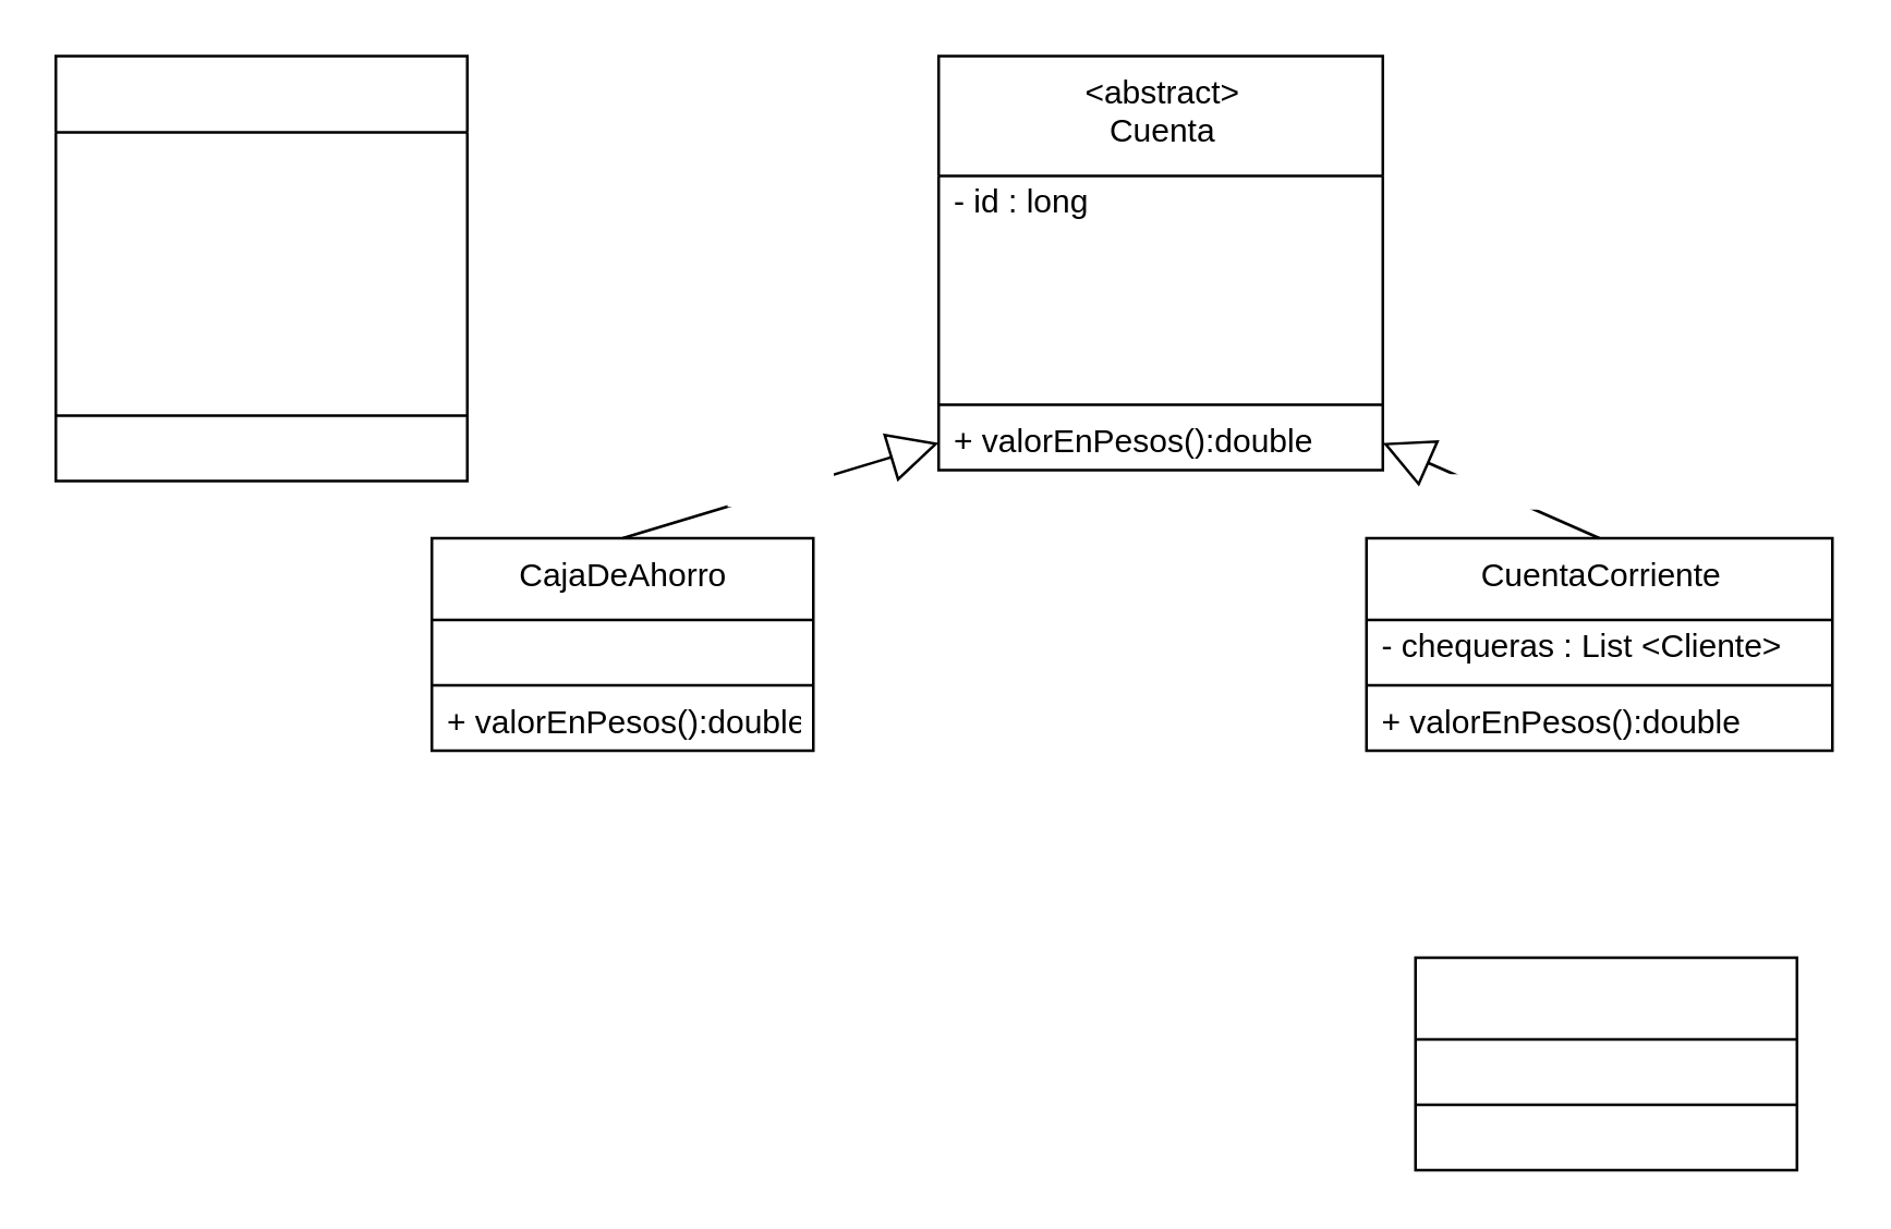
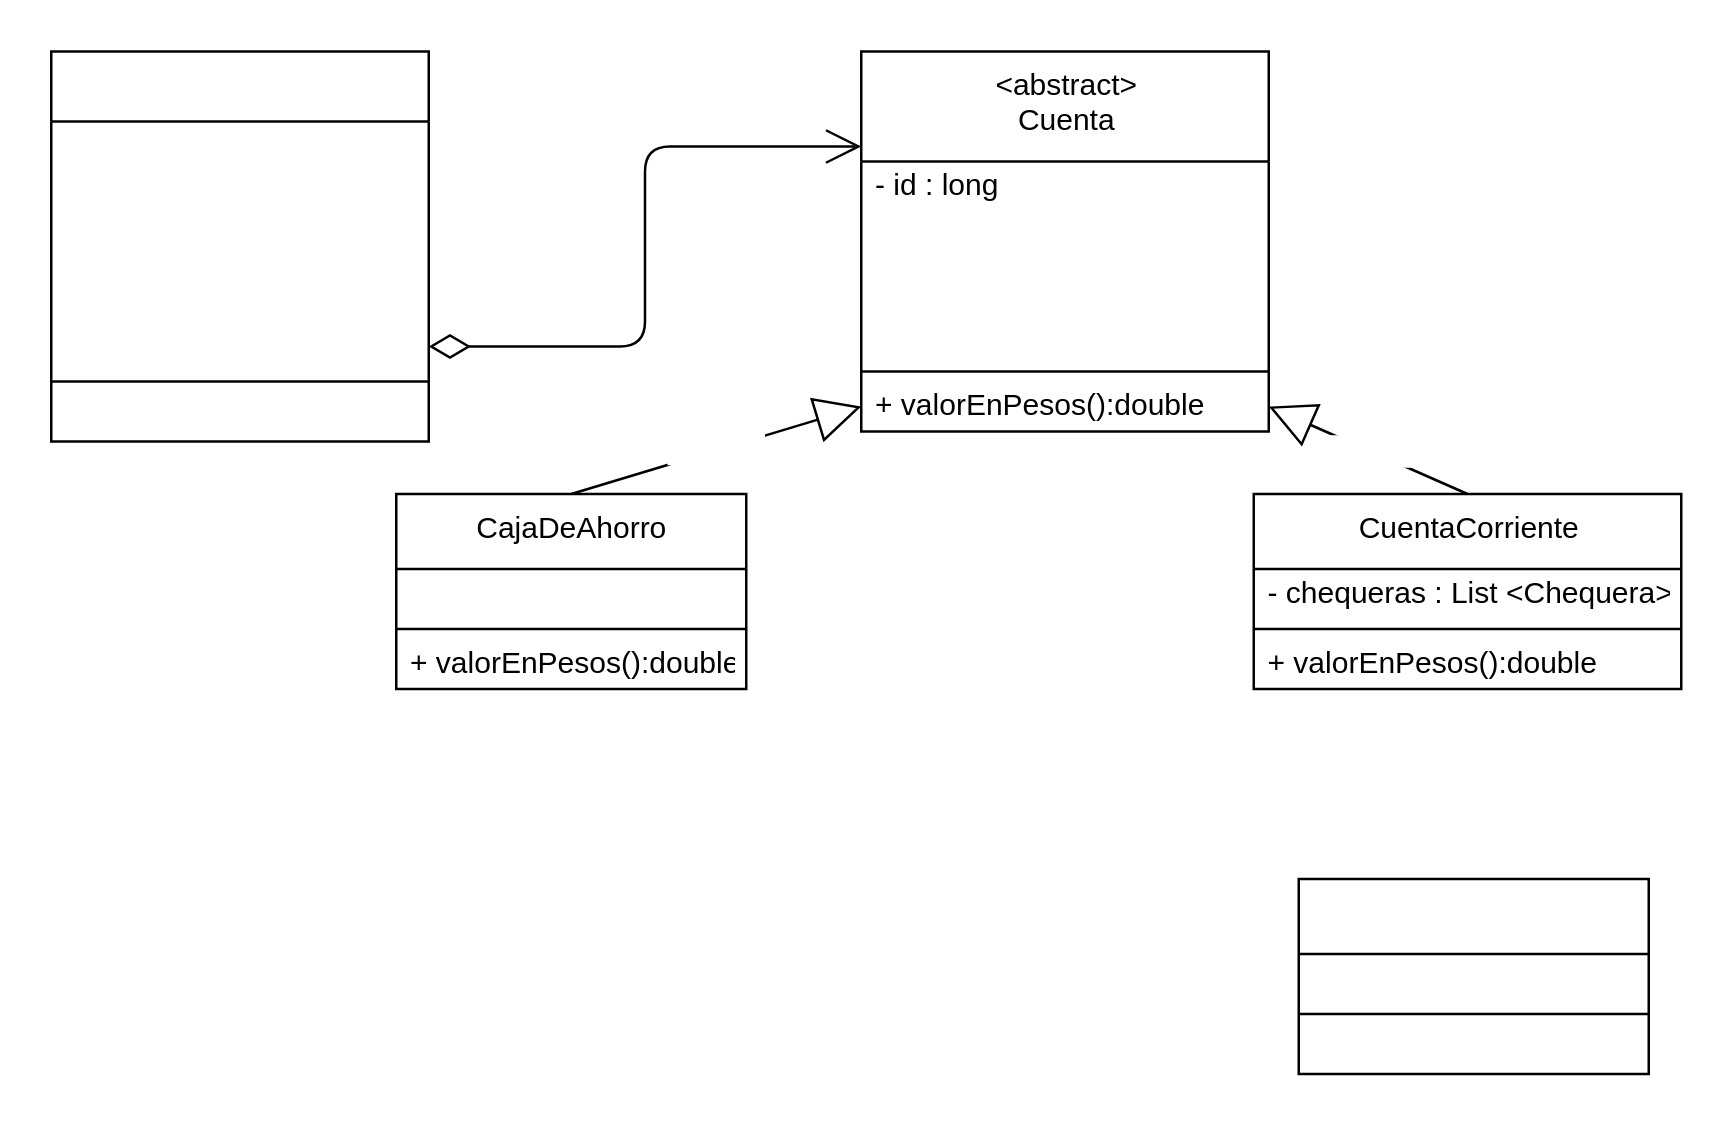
  <mxCell id="0" />
  <mxCell id="1" parent="0" />
  <mxCell id="2" value="&amp;lt;abstract&amp;gt;&lt;br&gt;Cuenta" style="swimlane;fontStyle=0;align=center;verticalAlign=top;childLayout=stackLayout;horizontal=1;startSize=44;horizontalStack=0;resizeParent=1;resizeParentMax=0;resizeLast=0;collapsible=0;marginBottom=0;html=1;" parent="1" vertex="1"><mxGeometry x="344" y="20" width="163" height="152" as="geometry" /></mxCell>
  <mxCell id="3" value="- id : long" style="text;html=1;strokeColor=none;fillColor=none;align=left;verticalAlign=middle;spacingLeft=4;spacingRight=4;overflow=hidden;rotatable=0;points=[[0,0.5],[1,0.5]];portConstraint=eastwest;" parent="2" vertex="1"><mxGeometry y="44" width="163" height="20" as="geometry" /></mxCell>
  <mxCell id="4" value="&lt;font color=&quot;#ffffff&quot;&gt;- cbu : string&lt;/font&gt;" style="text;html=1;strokeColor=none;fillColor=none;align=left;verticalAlign=middle;spacingLeft=4;spacingRight=4;overflow=hidden;rotatable=0;points=[[0,0.5],[1,0.5]];portConstraint=eastwest;fontColor=#808080;" parent="2" vertex="1"><mxGeometry y="64" width="163" height="20" as="geometry" /></mxCell>
  <mxCell id="5" value="&lt;font color=&quot;#ffffff&quot;&gt;- enDolares : boolean&lt;/font&gt;" style="text;html=1;strokeColor=none;fillColor=none;align=left;verticalAlign=middle;spacingLeft=4;spacingRight=4;overflow=hidden;rotatable=0;points=[[0,0.5],[1,0.5]];portConstraint=eastwest;fontColor=#808080;" parent="2" vertex="1"><mxGeometry y="84" width="163" height="20" as="geometry" /></mxCell>
  <mxCell id="6" value="&lt;font color=&quot;#ffffff&quot;&gt;- monto : double&lt;/font&gt;" style="text;html=1;strokeColor=none;fillColor=none;align=left;verticalAlign=middle;spacingLeft=4;spacingRight=4;overflow=hidden;rotatable=0;points=[[0,0.5],[1,0.5]];portConstraint=eastwest;fontColor=#808080;" parent="2" vertex="1"><mxGeometry y="104" width="163" height="20" as="geometry" /></mxCell>
  <mxCell id="7" value="" style="line;strokeWidth=1;fillColor=none;align=left;verticalAlign=middle;spacingTop=-1;spacingLeft=3;spacingRight=3;rotatable=0;labelPosition=right;points=[];portConstraint=eastwest;" parent="2" vertex="1"><mxGeometry y="124" width="163" height="8" as="geometry" /></mxCell>
  <mxCell id="8" value="+ valorEnPesos():double" style="text;html=1;strokeColor=none;fillColor=none;align=left;verticalAlign=middle;spacingLeft=4;spacingRight=4;overflow=hidden;rotatable=0;points=[[0,0.5],[1,0.5]];portConstraint=eastwest;" parent="2" vertex="1"><mxGeometry y="132" width="163" height="20" as="geometry" /></mxCell>
  <mxCell id="9" value="CajaDeAhorro" style="swimlane;fontStyle=0;align=center;verticalAlign=top;childLayout=stackLayout;horizontal=1;startSize=30;horizontalStack=0;resizeParent=1;resizeParentMax=0;resizeLast=0;collapsible=0;marginBottom=0;html=1;" parent="1" vertex="1"><mxGeometry x="158" y="197" width="140" height="78" as="geometry" /></mxCell>
  <mxCell id="10" value="&amp;nbsp; &amp;nbsp;" style="text;html=1;strokeColor=none;fillColor=none;align=left;verticalAlign=middle;spacingLeft=4;spacingRight=4;overflow=hidden;rotatable=0;points=[[0,0.5],[1,0.5]];portConstraint=eastwest;" parent="9" vertex="1"><mxGeometry y="30" width="140" height="20" as="geometry" /></mxCell>
  <mxCell id="11" value="" style="line;strokeWidth=1;fillColor=none;align=left;verticalAlign=middle;spacingTop=-1;spacingLeft=3;spacingRight=3;rotatable=0;labelPosition=right;points=[];portConstraint=eastwest;" parent="9" vertex="1"><mxGeometry y="50" width="140" height="8" as="geometry" /></mxCell>
  <mxCell id="12" value="+ valorEnPesos():double" style="text;html=1;strokeColor=none;fillColor=none;align=left;verticalAlign=middle;spacingLeft=4;spacingRight=4;overflow=hidden;rotatable=0;points=[[0,0.5],[1,0.5]];portConstraint=eastwest;" parent="9" vertex="1"><mxGeometry y="58" width="140" height="20" as="geometry" /></mxCell>
  <mxCell id="13" value="CuentaCorriente" style="swimlane;fontStyle=0;align=center;verticalAlign=top;childLayout=stackLayout;horizontal=1;startSize=30;horizontalStack=0;resizeParent=1;resizeParentMax=0;resizeLast=0;collapsible=0;marginBottom=0;html=1;" parent="1" vertex="1"><mxGeometry x="501" y="197" width="171" height="78" as="geometry" /></mxCell>
- <mxCell id="14" value="- chequeras : List &amp;lt;Cliente&amp;gt;" style="text;html=1;strokeColor=none;fillColor=none;align=left;verticalAlign=middle;spacingLeft=4;spacingRight=4;overflow=hidden;rotatable=0;points=[[0,0.5],[1,0.5]];portConstraint=eastwest;" parent="13" vertex="1"><mxGeometry y="30" width="171" height="20" as="geometry" /></mxCell>
+ <mxCell id="14" value="- chequeras : List &amp;lt;Chequera&amp;gt;" style="text;html=1;strokeColor=none;fillColor=none;align=left;verticalAlign=middle;spacingLeft=4;spacingRight=4;overflow=hidden;rotatable=0;points=[[0,0.5],[1,0.5]];portConstraint=eastwest;" parent="13" vertex="1"><mxGeometry y="30" width="171" height="20" as="geometry" /></mxCell>
  <mxCell id="15" value="" style="line;strokeWidth=1;fillColor=none;align=left;verticalAlign=middle;spacingTop=-1;spacingLeft=3;spacingRight=3;rotatable=0;labelPosition=right;points=[];portConstraint=eastwest;" parent="13" vertex="1"><mxGeometry y="50" width="171" height="8" as="geometry" /></mxCell>
  <mxCell id="16" value="+ valorEnPesos():double" style="text;html=1;strokeColor=none;fillColor=none;align=left;verticalAlign=middle;spacingLeft=4;spacingRight=4;overflow=hidden;rotatable=0;points=[[0,0.5],[1,0.5]];portConstraint=eastwest;" parent="13" vertex="1"><mxGeometry y="58" width="171" height="20" as="geometry" /></mxCell>
  <mxCell id="17" value="Extends" style="endArrow=block;endSize=16;endFill=0;html=1;fontColor=#FFFFFF;exitX=0.5;exitY=0;exitDx=0;exitDy=0;entryX=0;entryY=0.5;entryDx=0;entryDy=0;" parent="1" source="9" target="8" edge="1"><mxGeometry width="160" relative="1" as="geometry"><mxPoint x="290" y="201" as="sourcePoint" /><mxPoint x="450" y="201" as="targetPoint" /></mxGeometry></mxCell>
  <mxCell id="18" value="Extends" style="endArrow=block;endSize=16;endFill=0;html=1;fontColor=#FFFFFF;exitX=0.5;exitY=0;exitDx=0;exitDy=0;entryX=1;entryY=0.5;entryDx=0;entryDy=0;" parent="1" source="13" target="8" edge="1"><mxGeometry width="160" relative="1" as="geometry"><mxPoint x="383" y="313" as="sourcePoint" /><mxPoint x="543" y="313" as="targetPoint" /></mxGeometry></mxCell>
  <mxCell id="19" value="&lt;b&gt;Chequera&lt;/b&gt;" style="swimlane;fontStyle=0;align=center;verticalAlign=top;childLayout=stackLayout;horizontal=1;startSize=30;horizontalStack=0;resizeParent=1;resizeParentMax=0;resizeLast=0;collapsible=0;marginBottom=0;html=1;fontColor=#FFFFFF;" parent="1" vertex="1"><mxGeometry x="519" y="351" width="140" height="78" as="geometry" /></mxCell>
  <mxCell id="20" value="- id : long" style="text;html=1;strokeColor=none;fillColor=none;align=left;verticalAlign=middle;spacingLeft=4;spacingRight=4;overflow=hidden;rotatable=0;points=[[0,0.5],[1,0.5]];portConstraint=eastwest;fontColor=#FFFFFF;" parent="19" vertex="1"><mxGeometry y="30" width="140" height="20" as="geometry" /></mxCell>
  <mxCell id="21" value="" style="line;strokeWidth=1;fillColor=none;align=left;verticalAlign=middle;spacingTop=-1;spacingLeft=3;spacingRight=3;rotatable=0;labelPosition=right;points=[];portConstraint=eastwest;fontColor=#FFFFFF;" parent="19" vertex="1"><mxGeometry y="50" width="140" height="8" as="geometry" /></mxCell>
  <mxCell id="22" value="&amp;nbsp; &amp;nbsp;" style="text;html=1;strokeColor=none;fillColor=none;align=left;verticalAlign=middle;spacingLeft=4;spacingRight=4;overflow=hidden;rotatable=0;points=[[0,0.5],[1,0.5]];portConstraint=eastwest;fontColor=#FFFFFF;" parent="19" vertex="1"><mxGeometry y="58" width="140" height="20" as="geometry" /></mxCell>
  <mxCell id="23" value="Cliente" style="swimlane;fontStyle=0;align=center;verticalAlign=top;childLayout=stackLayout;horizontal=1;startSize=28;horizontalStack=0;resizeParent=1;resizeParentMax=0;resizeLast=0;collapsible=0;marginBottom=0;html=1;fontColor=#FFFFFF;" parent="1" vertex="1"><mxGeometry x="20" y="20" width="151" height="156" as="geometry" /></mxCell>
  <mxCell id="24" value="- id : long" style="text;html=1;strokeColor=none;fillColor=none;align=left;verticalAlign=middle;spacingLeft=4;spacingRight=4;overflow=hidden;rotatable=0;points=[[0,0.5],[1,0.5]];portConstraint=eastwest;fontColor=#FFFFFF;" parent="23" vertex="1"><mxGeometry y="28" width="151" height="20" as="geometry" /></mxCell>
  <mxCell id="25" value="- nombre : string" style="text;html=1;strokeColor=none;fillColor=none;align=left;verticalAlign=middle;spacingLeft=4;spacingRight=4;overflow=hidden;rotatable=0;points=[[0,0.5],[1,0.5]];portConstraint=eastwest;fontColor=#FFFFFF;" parent="23" vertex="1"><mxGeometry y="48" width="151" height="20" as="geometry" /></mxCell>
  <mxCell id="26" value="- apellido : string" style="text;html=1;strokeColor=none;fillColor=none;align=left;verticalAlign=middle;spacingLeft=4;spacingRight=4;overflow=hidden;rotatable=0;points=[[0,0.5],[1,0.5]];portConstraint=eastwest;fontColor=#FFFFFF;" parent="23" vertex="1"><mxGeometry y="68" width="151" height="20" as="geometry" /></mxCell>
  <mxCell id="27" value="- dni : nombre" style="text;html=1;strokeColor=none;fillColor=none;align=left;verticalAlign=middle;spacingLeft=4;spacingRight=4;overflow=hidden;rotatable=0;points=[[0,0.5],[1,0.5]];portConstraint=eastwest;fontColor=#FFFFFF;" parent="23" vertex="1"><mxGeometry y="88" width="151" height="20" as="geometry" /></mxCell>
  <mxCell id="28" value="- cuentas : List &amp;lt;Cuenta&amp;gt;" style="text;html=1;strokeColor=none;fillColor=none;align=left;verticalAlign=middle;spacingLeft=4;spacingRight=4;overflow=hidden;rotatable=0;points=[[0,0.5],[1,0.5]];portConstraint=eastwest;fontColor=#FFFFFF;" parent="23" vertex="1"><mxGeometry y="108" width="151" height="20" as="geometry" /></mxCell>
  <mxCell id="29" value="" style="line;strokeWidth=1;fillColor=none;align=left;verticalAlign=middle;spacingTop=-1;spacingLeft=3;spacingRight=3;rotatable=0;labelPosition=right;points=[];portConstraint=eastwest;fontColor=#FFFFFF;" parent="23" vertex="1"><mxGeometry y="128" width="151" height="8" as="geometry" /></mxCell>
  <mxCell id="30" value="+ pagaBienes() : boolean" style="text;html=1;strokeColor=none;fillColor=none;align=left;verticalAlign=middle;spacingLeft=4;spacingRight=4;overflow=hidden;rotatable=0;points=[[0,0.5],[1,0.5]];portConstraint=eastwest;fontColor=#FFFFFF;" parent="23" vertex="1"><mxGeometry y="136" width="151" height="20" as="geometry" /></mxCell>
+ <mxCell id="31" value="1" style="endArrow=open;html=1;endSize=12;startArrow=diamondThin;startSize=14;startFill=0;edgeStyle=orthogonalEdgeStyle;align=left;verticalAlign=bottom;fontColor=#FFFFFF;exitX=1;exitY=0.5;exitDx=0;exitDy=0;entryX=0;entryY=0.25;entryDx=0;entryDy=0;" parent="1" source="28" target="2" edge="1"><mxGeometry x="-1" y="3" relative="1" as="geometry"><mxPoint x="177" y="52" as="sourcePoint" /><mxPoint x="337" y="52" as="targetPoint" /></mxGeometry></mxCell>
